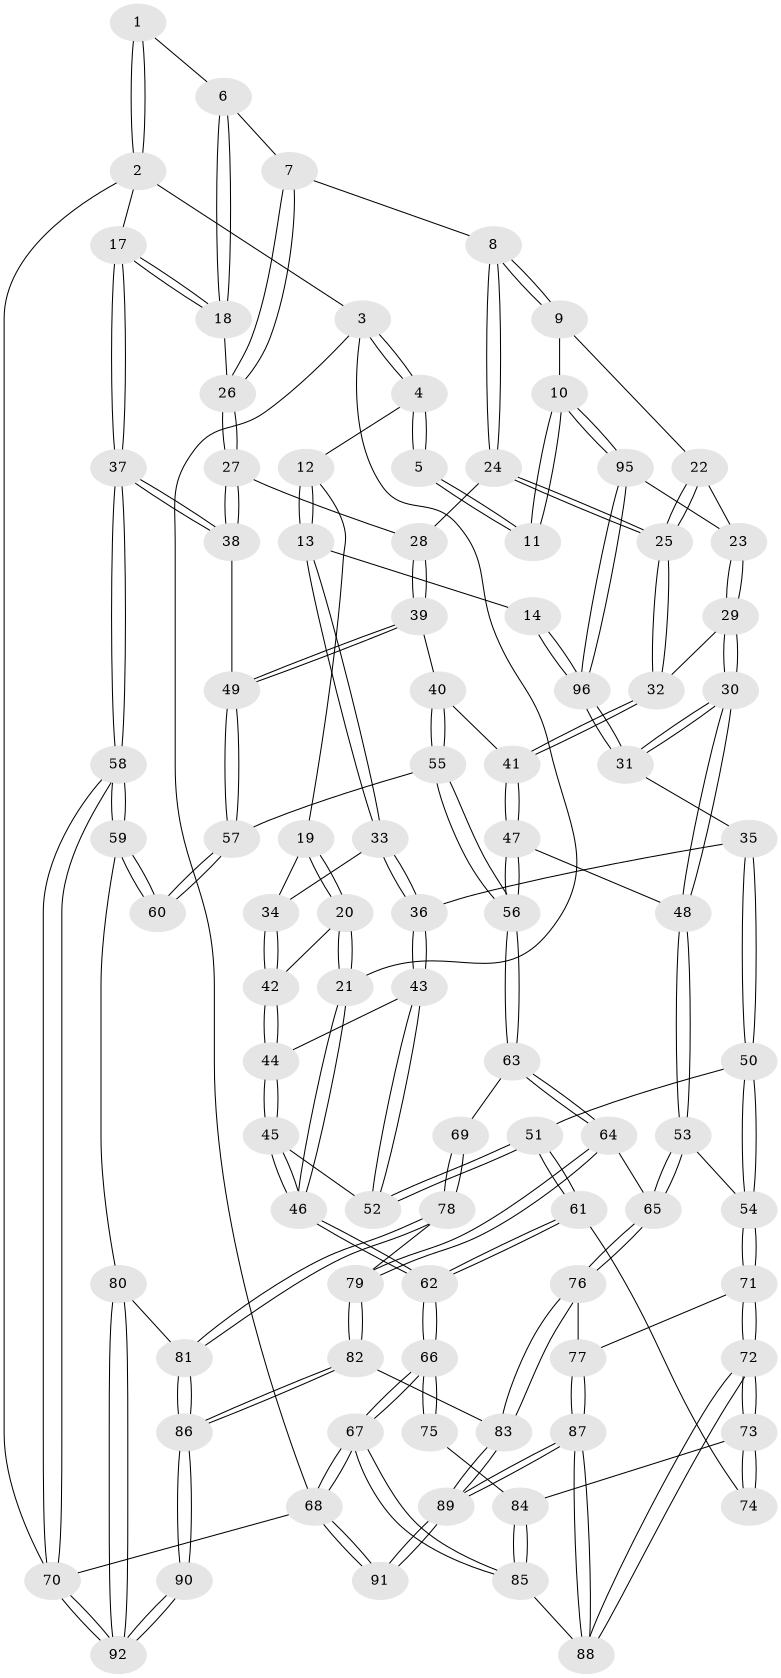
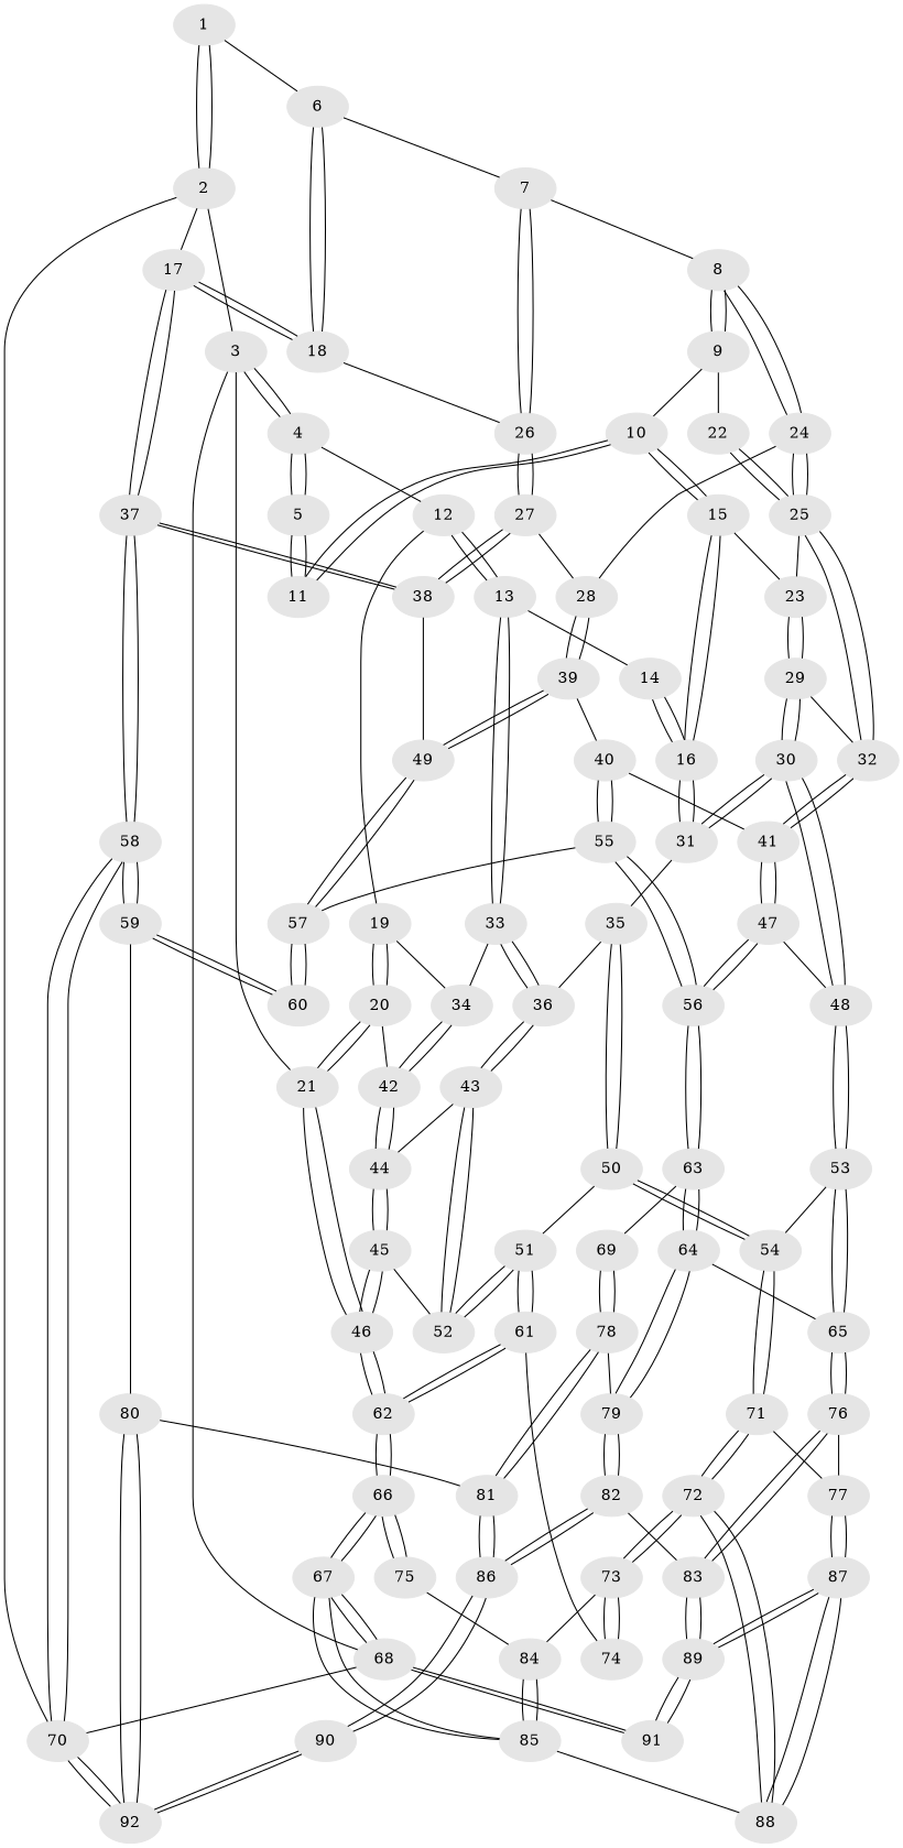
  graph {
    node [color=gray90 style=filled]
    1
    2
    6
    3
    17
    70
    7
    18
    4
    21
    68
    37
    92
    5
    12
    46
    91
    11
    13
    19
    8
    26
    9
    24
    27
    10
    22
    25
    28
-   15 [label=95]
+   15
    23
-   16 [label=96]
+   16
    14
    33
    20
    34
    36
    31
    29
    35
    38
    58
    42
    44
    62
    32
    30
    39
    41
    49
    40
    48
    53
    50
    47
    43
    51
    54
    52
    59
    57
    55
    56
    45
    66
    63
    65
    60
    61
    71
    74
    76
    72
    77
    69
    64
    80
    81
    78
    67
    75
    79
    82
    83
    85
    84
    88
    73
    87
    89
    86
    90
    1 -- 2
    1 -- 2
    1 -- 6
    2 -- 3
    2 -- 17
    2 -- 70
    6 -- 7
    6 -- 18
    6 -- 18
    3 -- 4
    3 -- 4
    3 -- 21
    3 -- 68
    17 -- 18
    17 -- 18
    17 -- 37
    17 -- 37
    70 -- 92
    70 -- 92
    7 -- 8
    7 -- 26
    7 -- 26
    18 -- 26
    4 -- 5
    4 -- 5
    4 -- 12
    21 -- 46
    21 -- 46
    68 -- 70
    68 -- 91
    68 -- 91
    37 -- 38
    37 -- 38
    37 -- 58
    37 -- 58
    5 -- 11
    5 -- 11
    12 -- 13
    12 -- 13
    12 -- 19
    46 -- 62
    46 -- 62
    13 -- 14
    13 -- 33
    13 -- 33
    19 -- 20
    19 -- 20
    19 -- 34
    8 -- 9
    8 -- 9
    8 -- 24
    8 -- 24
    26 -- 27
    26 -- 27
    9 -- 10
    9 -- 22
    24 -- 25
    24 -- 25
    24 -- 28
    27 -- 28
    27 -- 38
    27 -- 38
    10 -- 11
    10 -- 11
    10 -- 15
    10 -- 15
    22 -- 25
    22 -- 25
-   22 -- 23
+   25 -- 23
    25 -- 32
    25 -- 32
    28 -- 39
    28 -- 39
    15 -- 23
    15 -- 16
    15 -- 16
    23 -- 29
    23 -- 29
    16 -- 31
    16 -- 31
    14 -- 16
    14 -- 16
    33 -- 34
    33 -- 36
    33 -- 36
    20 -- 21
    20 -- 21
    20 -- 42
    34 -- 42
    34 -- 42
    36 -- 43
    36 -- 43
    31 -- 35
    29 -- 32
    29 -- 30
    29 -- 30
    35 -- 36
    35 -- 50
    35 -- 50
    38 -- 49
    58 -- 70
    58 -- 70
    58 -- 59
    58 -- 59
    42 -- 44
    42 -- 44
    44 -- 45
    44 -- 45
    62 -- 66
    62 -- 66
    32 -- 41
    32 -- 41
    30 -- 31
    30 -- 31
    30 -- 48
    30 -- 48
    39 -- 49
    39 -- 49
    39 -- 40
    41 -- 47
    41 -- 47
    49 -- 57
    49 -- 57
    40 -- 41
    40 -- 55
    40 -- 55
    48 -- 53
    48 -- 53
    53 -- 54
    53 -- 65
    53 -- 65
    50 -- 51
    50 -- 54
    50 -- 54
    47 -- 48
    47 -- 56
    47 -- 56
    43 -- 44
    43 -- 52
    43 -- 52
    51 -- 52
    51 -- 52
    51 -- 61
    51 -- 61
    54 -- 71
    54 -- 71
    59 -- 60
    59 -- 60
    59 -- 80
    57 -- 60
    57 -- 60
    55 -- 57
    55 -- 56
    55 -- 56
    56 -- 63
    56 -- 63
    45 -- 46
    45 -- 46
    45 -- 52
    66 -- 67
    66 -- 67
    66 -- 75
    66 -- 75
    63 -- 69
    63 -- 64
    63 -- 64
    65 -- 76
    65 -- 76
    61 -- 62
    61 -- 62
    61 -- 74
    71 -- 72
    71 -- 72
    71 -- 77
    76 -- 77
    76 -- 83
    76 -- 83
    72 -- 88
    72 -- 88
    72 -- 73
    72 -- 73
    77 -- 87
    77 -- 87
    69 -- 78
    69 -- 78
    64 -- 65
    64 -- 79
    64 -- 79
    80 -- 92
    80 -- 92
    80 -- 81
    81 -- 86
    81 -- 86
    78 -- 81
    78 -- 81
    78 -- 79
    67 -- 68
    67 -- 68
    67 -- 85
    67 -- 85
    75 -- 84
    79 -- 82
    79 -- 82
    82 -- 83
    82 -- 86
    82 -- 86
    83 -- 89
    83 -- 89
    85 -- 88
    84 -- 85
    84 -- 85
    73 -- 74
    73 -- 74
    73 -- 84
    87 -- 88
    87 -- 88
    87 -- 89
    87 -- 89
    89 -- 91
    89 -- 91
    86 -- 90
    86 -- 90
    90 -- 92
    90 -- 92
  }
